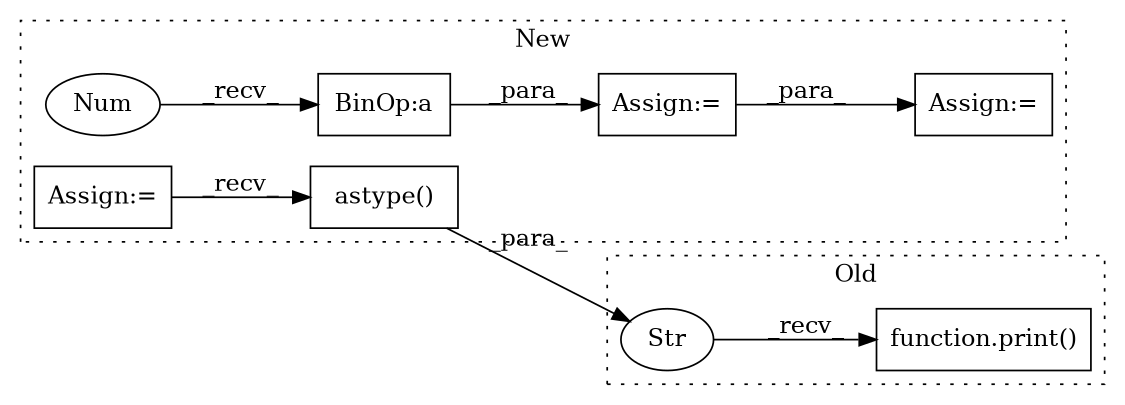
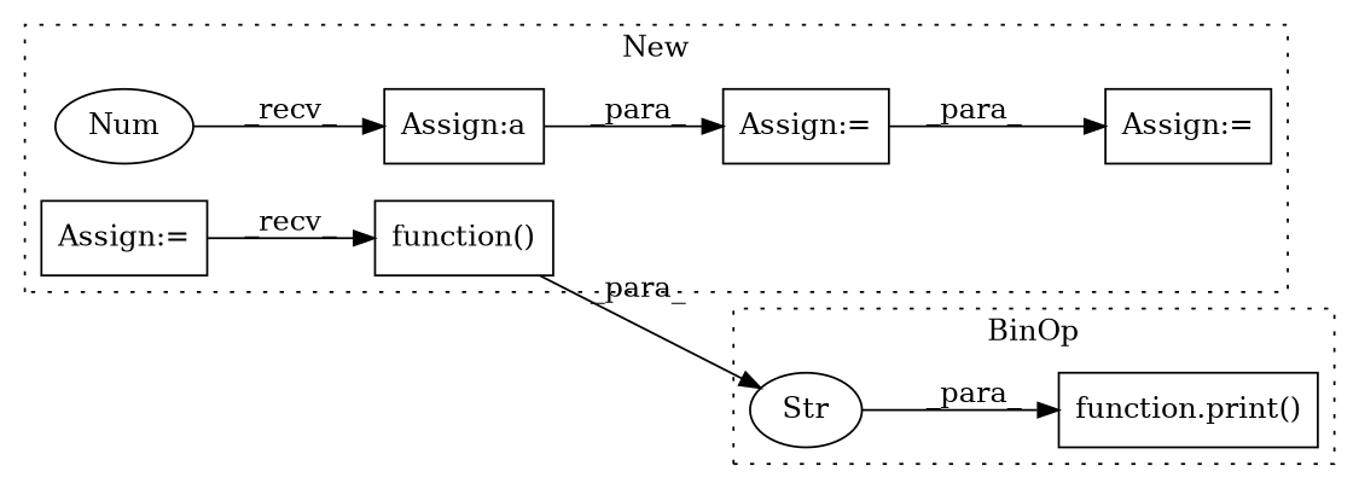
  digraph {
    rankdir=LR
    node [a=68 l=3 shape=box]
    n1 [a=75 l="6,1" label="function.print()" s="1059,1100"]
    n2 [a=66 l=35 label=Str s=1065 shape=ellipse]
-   n3 [a=75 l="16,1" label="astype()" s="3349,3375"]
+   n3 [a=75 l="16,1" label="function()" s="3349,3375"]
    n4 [label="Assign:=" s=3402]
    n5 [label="Assign:=" s=3220]
    n6 [label="Assign:=" s=3472]
-   n7 [a=82 label="BinOp:a" s=3376]
+   n7 [a=82 label="Assign:a" s=3376]
    n8 [a=76 l=4 label=Num s=3379 shape=ellipse]
    subgraph cluster_1 {
-     label=Old
+     label=BinOp
      style=dotted
      n1
      n2
    }
    subgraph cluster_2 {
      label=New
      style=dotted
      n3
      n4
      n5
      n6
      n7
      n8
    }
-   n2 -> n1 [label=_recv_]
+   n2 -> n1 [label=_para_]
    n3 -> n2 [label=_para_]
    n4 -> n6 [label=_para_]
    n5 -> n3 [label=_recv_]
    n7 -> n4 [label=_para_]
    n8 -> n7 [label=_recv_]
  }
